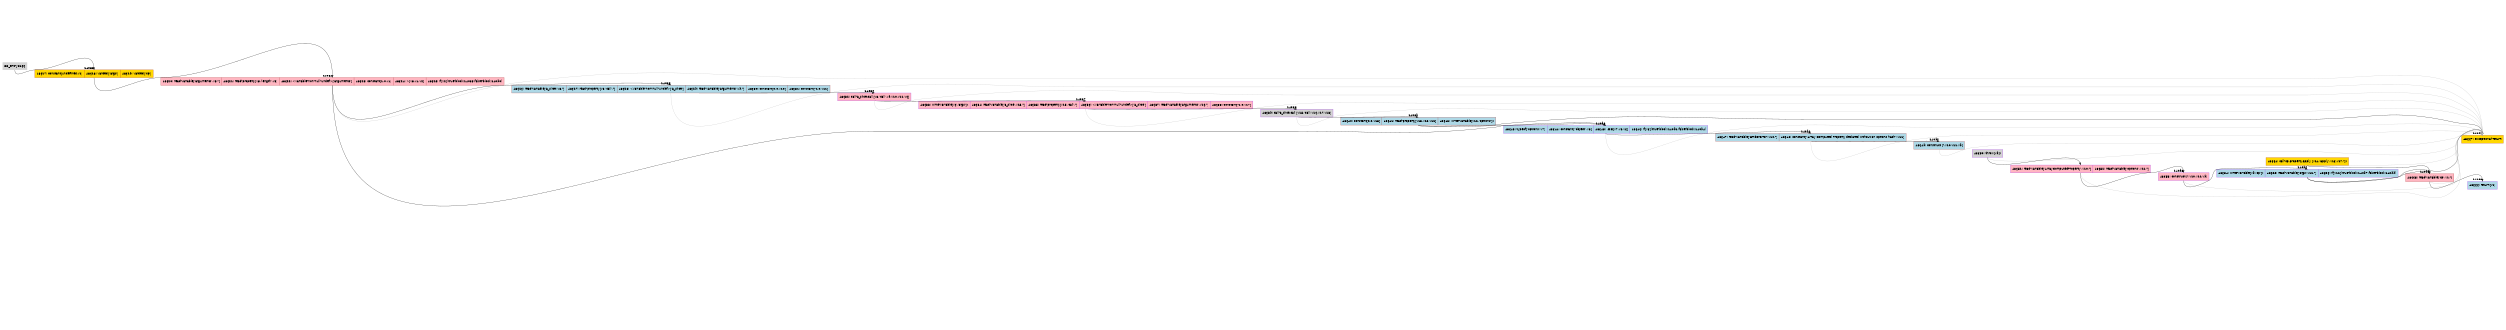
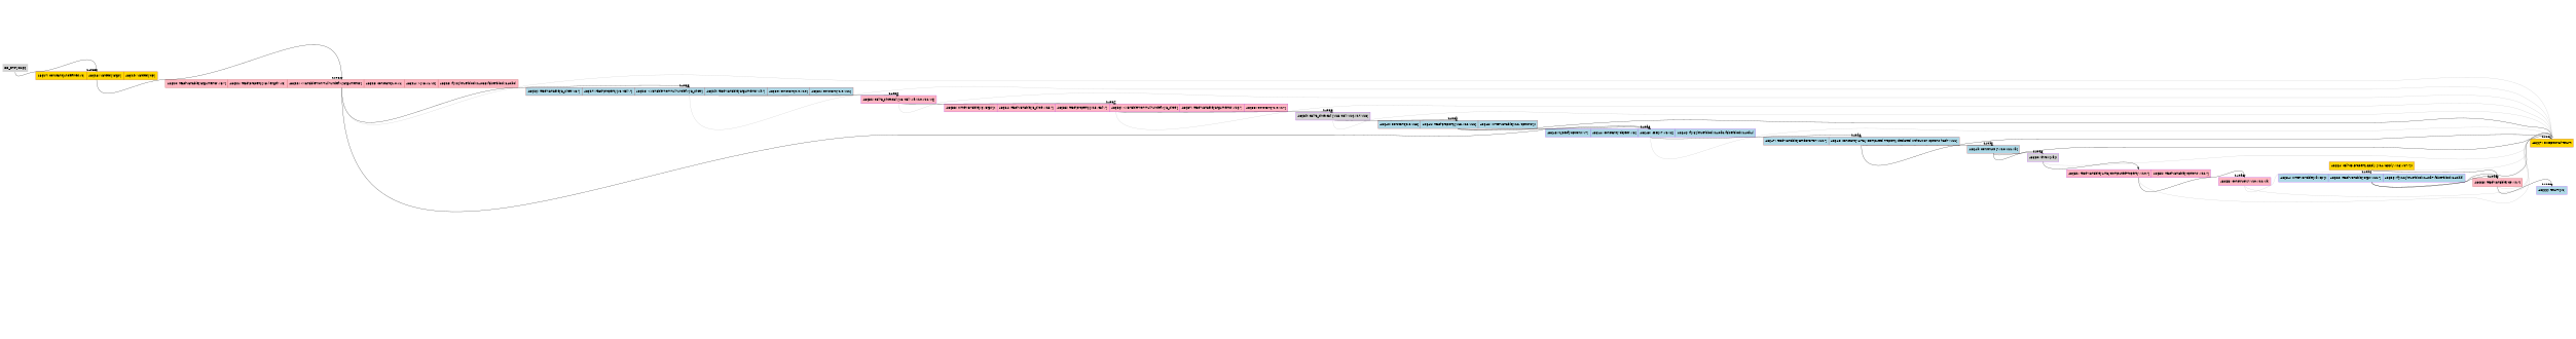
  digraph {
    fontname="DejaVu Sans"
    rankdir=LR
    node [color=brown fillcolor=lightblue fontname="DejaVu Sans" shape=record style=filled]
    edge [fontname="DejaVu Sans" headport=n tailport=s]
    n1 [fillcolor=lightgrey label=BB_entry8166 shape=none]
    n2 [fillcolor=gold label="{48617: constant[undefined,v1]|48618: vardecl['args']|48619: vardecl['cp']}"]
    n3 [fillcolor=lightpink label="{48620: read-variable['arguments',v5,-]|48621: read-property[v5,'length',v3]|48622: \<variable-non-null-undef\>['arguments']|48623: constant[1.0,v4]|48624: \>[v3,v4,v2]|48625: if[v2](true-block:14085,false-block:14090)}"]
    n4 [label="{48626: read-variable['a_slice',v8,-]|48627: read-property[v8,'call',-]|48628: \<variable-non-null-undef\>['a_slice']|48629: read-variable['arguments',v9,-]|48630: constant[0.0,v10]|48631: constant[-1.0,v11]}"]
    n5 [color=purple label="{48643: typeof['options',v7]|48644: constant[\"object\",v8]|48645: !==[v7,v8,v6]|48646: if[v6](true-block:14091,false-block:14094)}"]
    n6 [fillcolor=gold label="{48667: exceptional-return}"]
    n7 [color=purple fillcolor=lightpink label="{48632: call-a_slice.call [v8,'call',v9,v10,v11,v6]}"]
    n8 [label="{48647: read-variable['EmberError',v10,-]|48648: constant[\"Array Computed Property declared without an options hash\",v11]}"]
    n9 [color=purple fillcolor=lightpink label="{48633: write-variable[v6,'args']*|48634: read-variable['a_slice',v15,-]|48635: read-property[v15,'call',-]|48636: \<variable-non-null-undef\>['a_slice']|48637: read-variable['arguments',v16,-]|48638: constant[-1.0,v17]}"]
    n10 [label="{48649: construct [-,v10,v11,v9]}"]
    n11 [color=purple fillcolor=lightpink label="{48651: read-variable['ArrayComputedProperty',v10,-]|48652: read-variable['options',v11,-]}"]
    n12 [color=purple fillcolor=lightpink label="{48653: construct [-,v10,v11,v9]}"]
    n13 [color=purple fillcolor=lightgrey label="{48639: call-a_slice.call [v15,'call',v16,v17,v13]}"]
    n14 [label="{48640: constant[0.0,v18]|48641: read-property[v13,v18,v12]|48642: write-variable[v12,'options']*}"]
    n15 [color=purple fillcolor=lightgrey label="{48650: throw[v9]*}"]
    n16 [color=purple label="{48654: write-variable[v9,'cp']*|48655: read-variable['args',v12,-]|48656: if[v12](true-block:14097,false-block:14099)}"]
    n17 [fillcolor=lightpink label="{48665: read-variable['cp',v1,-]}"]
    n18 [color=purple label="{48666: return[v1]}"]
    n19 [fillcolor=gold label="{48664: call-cp.property.apply [v14,'apply',v16,v17,-]*}"]
    n1 -> n2 [headlabel="    14083"]
    n2 -> n3 [headlabel="      14084"]
    n3 -> n4 [headlabel="      14085"]
    n3 -> n5 [headlabel="      14090"]
    n3 -> n6 [color=gray headlabel="      14101"]
    n4 -> n6 [color=gray]
    n4 -> n7 [headlabel="      14086"]
    n5 -> n6 [color=gray]
    n5 -> n8 [headlabel="      14091"]
    n7 -> n6 [color=gray]
    n7 -> n9 [headlabel="      14087"]
-   n8 -> n6 [color=gray]
+   n8 -> n6 [color=black]
    n8 -> n10 [headlabel="      14092"]
    n9 -> n6 [color=gray]
    n9 -> n13 [headlabel="      14088"]
-   n10 -> n6 [color=gray]
+   n10 -> n6 [color=black]
+   n10 -> n15 [headlabel="      14093"]
    n11 -> n6 [color=gray]
    n11 -> n12 [headlabel="      14095"]
    n12 -> n6 [color=gray]
-   n12 -> n16 [headlabel="      14096"]
+   n12 -> n16 [headlabel="      14096" color=gray]
    n13 -> n6 [color=gray]
    n13 -> n14 [headlabel="      14089"]
    n14 -> n5
    n14 -> n6 [color=black]
    n15 -> n6 [color=gray]
    n15 -> n11
    n16 -> n6 [color=black]
    n16 -> n17 [headlabel="      14099"]
    n17 -> n6 [color=gray]
    n17 -> n18 [headlabel="      14100"]
    n19 -> n6 [color=gray]
    n19 -> n17
  }
